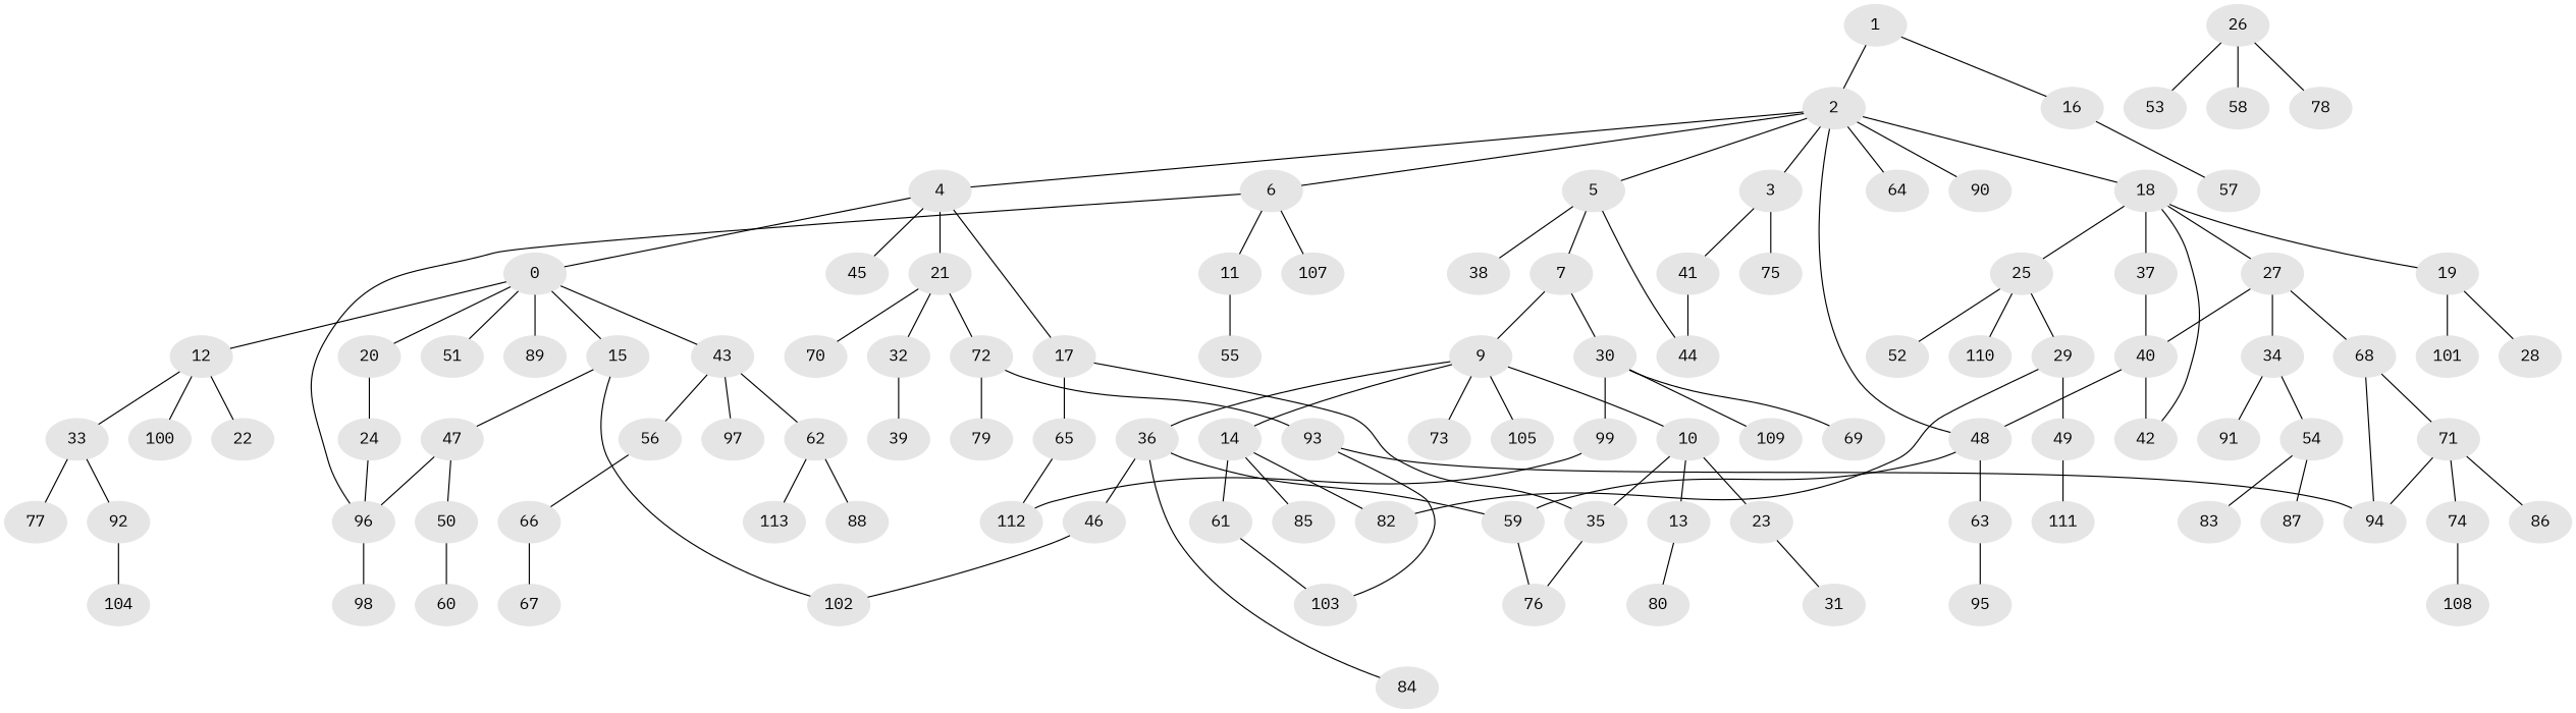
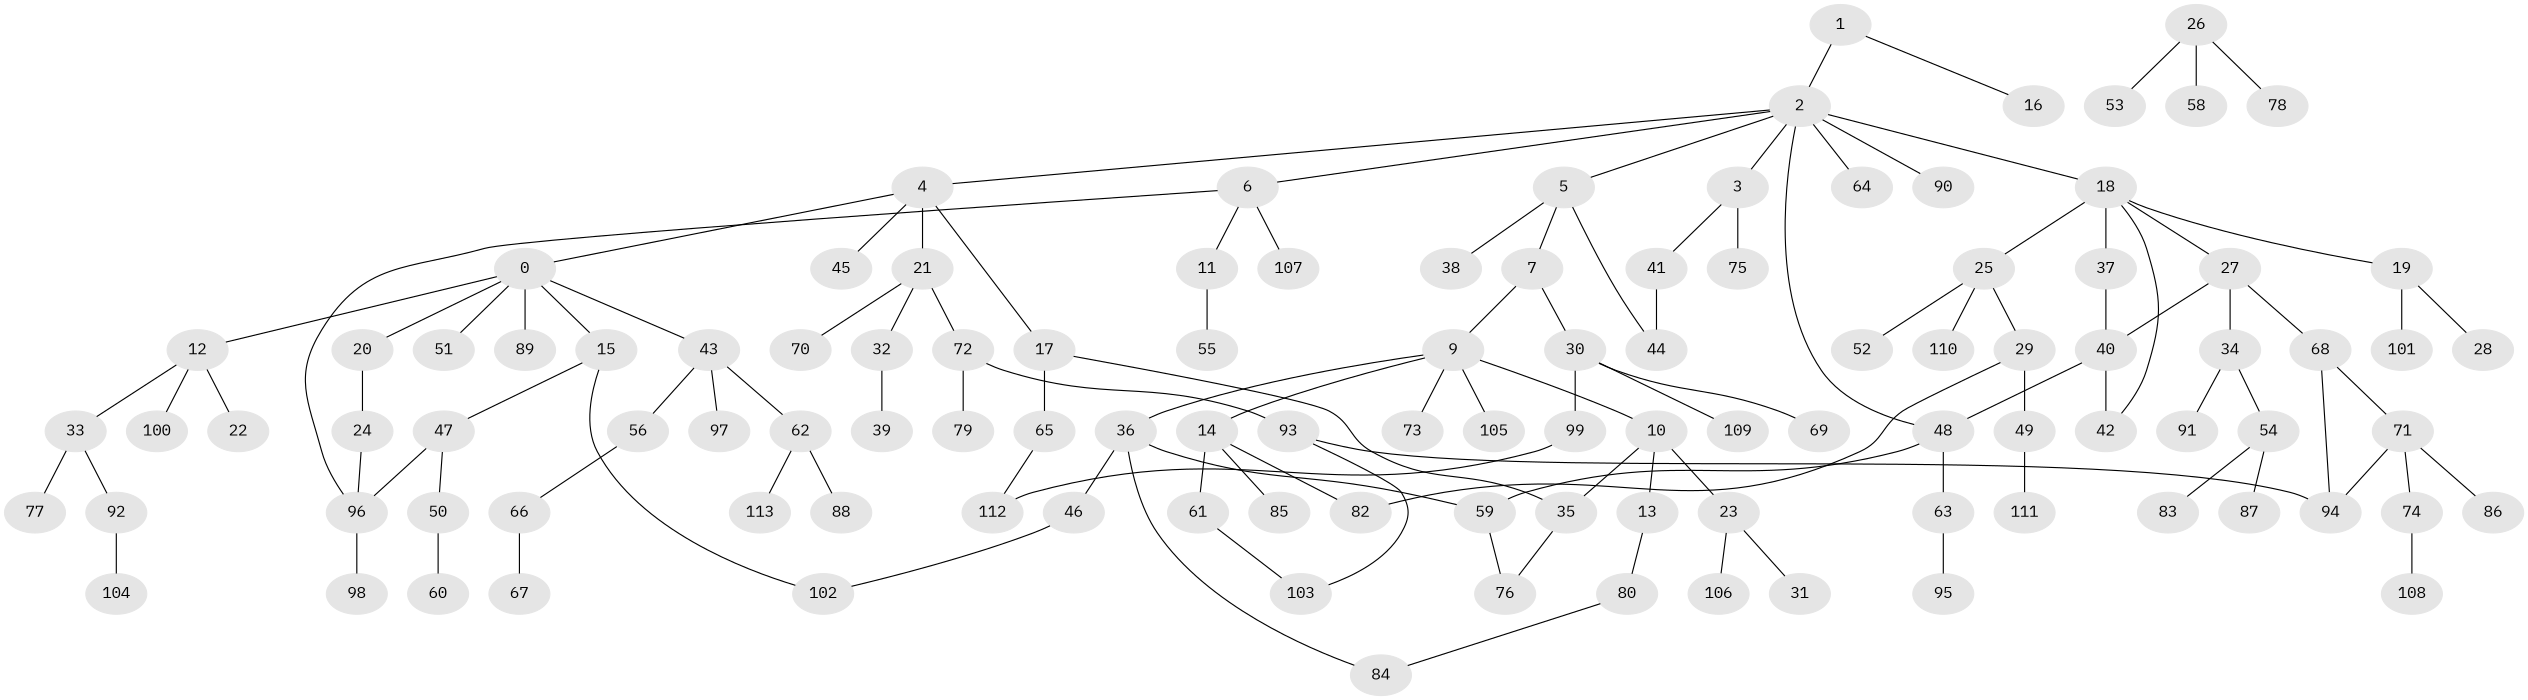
  graph {
    fontname="IBM Plex Mono"
    node [color=gray90 fontname="IBM Plex Mono" style=filled]
    edge [fontname="IBM Plex Mono"]
    1
    2
    16
    3
    4
    5
    6
    18
    48
    64
    90
-   57
    41
    75
    n15 [label=0]
    17
    21
    45
    7
    38
    44
    11
    96
    107
    19
    25
    27
    42
    37
    59
    63
    12
    15
    20
    43
    51
    89
    35
    65
    32
    70
    72
    9
    30
    55
    98
    10
    14
    36
    73
    105
    26
    53
    58
    78
    69
    99
    109
    22
    33
    100
    47
    102
    24
    56
    62
    97
    13
    23
    61
    82
    85
    46
    84
    80
    31
+   106
    76
    77
    92
    103
    50
    112
    28
    101
    29
    52
    110
    34
    40
    68
    39
    79
    93
    49
    54
    91
    71
    94
    111
    104
    83
    87
    66
    88
    113
    60
    95
    67
    74
    86
    108
    1 -- 2
    1 -- 16
    2 -- 3
    2 -- 4
    2 -- 5
    2 -- 6
    2 -- 18
    2 -- 48
    2 -- 64
    2 -- 90
-   16 -- 57
    3 -- 41
    3 -- 75
    4 -- n15
    4 -- 17
    4 -- 21
    4 -- 45
    5 -- 7
    5 -- 38
    5 -- 44
    6 -- 11
    6 -- 96
    6 -- 107
    18 -- 19
    18 -- 25
    18 -- 27
    18 -- 42
    18 -- 37
    48 -- 59
    48 -- 63
    41 -- 44
    n15 -- 12
    n15 -- 15
    n15 -- 20
    n15 -- 43
    n15 -- 51
    n15 -- 89
    17 -- 35
    17 -- 65
    21 -- 32
    21 -- 70
    21 -- 72
    7 -- 9
    7 -- 30
    11 -- 55
    96 -- 98
    19 -- 28
    19 -- 101
    25 -- 29
    25 -- 52
    25 -- 110
    27 -- 34
    27 -- 40
    27 -- 68
    37 -- 40
    59 -- 76
    63 -- 95
    12 -- 22
    12 -- 33
    12 -- 100
    15 -- 47
    15 -- 102
    20 -- 24
    43 -- 56
    43 -- 62
    43 -- 97
    35 -- 76
    65 -- 112
    32 -- 39
    72 -- 79
    72 -- 93
    9 -- 10
    9 -- 14
    9 -- 36
    9 -- 73
    9 -- 105
    30 -- 69
    30 -- 99
    30 -- 109
    10 -- 35
    10 -- 13
    10 -- 23
    14 -- 61
    14 -- 82
    14 -- 85
    36 -- 59
    36 -- 46
    36 -- 84
    26 -- 53
    26 -- 58
    26 -- 78
    99 -- 112
    33 -- 77
    33 -- 92
    47 -- 96
    47 -- 50
    24 -- 96
    56 -- 66
    62 -- 88
    62 -- 113
    13 -- 80
    23 -- 31
+   23 -- 106
    61 -- 103
    46 -- 102
+   80 -- 84
    92 -- 104
    50 -- 60
    29 -- 82
    29 -- 49
    34 -- 54
    34 -- 91
    40 -- 48
    40 -- 42
    68 -- 71
    68 -- 94
    93 -- 103
    93 -- 94
    49 -- 111
    54 -- 83
    54 -- 87
    71 -- 94
    71 -- 74
    71 -- 86
    66 -- 67
    74 -- 108
  }
